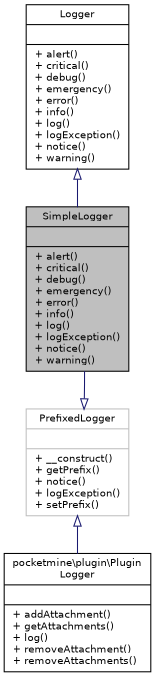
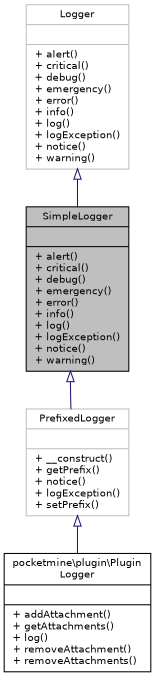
  digraph {
    node [color=black fillcolor=white fontname=Helvetica fontsize=10 shape=record style=filled]
    edge [arrowtail=onormal color=midnightblue dir=back fontname=Helvetica fontsize=10 labelfontname=Helvetica labelfontsize=10 style=solid]
    n1 [fillcolor=grey75 fontcolor=black height=0.2 label="{SimpleLogger\n||+ alert()\l+ critical()\l+ debug()\l+ emergency()\l+ error()\l+ info()\l+ log()\l+ logException()\l+ notice()\l+ warning()\l}" width=0.4]
    n2 [color=grey75 height=0.2 label="{PrefixedLogger\n||+ __construct()\l+ getPrefix()\l+ notice()\l+ logException()\l+ setPrefix()\l}" width=0.4]
    n3 [height=0.2 label="{pocketmine\\plugin\\Plugin\lLogger\n||+ addAttachment()\l+ getAttachments()\l+ log()\l+ removeAttachment()\l+ removeAttachments()\l}" width=0.4]
-   n4 [height=0.2 label="{Logger\n||+ alert()\l+ critical()\l+ debug()\l+ emergency()\l+ error()\l+ info()\l+ log()\l+ logException()\l+ notice()\l+ warning()\l}" width=0.4]
-   n2 -> n1
+   n4 [color=grey75 height=0.2 label="{Logger\n||+ alert()\l+ critical()\l+ debug()\l+ emergency()\l+ error()\l+ info()\l+ log()\l+ logException()\l+ notice()\l+ warning()\l}" width=0.4]
+   n1 -> n2
    n2 -> n3
    n4 -> n1
  }
